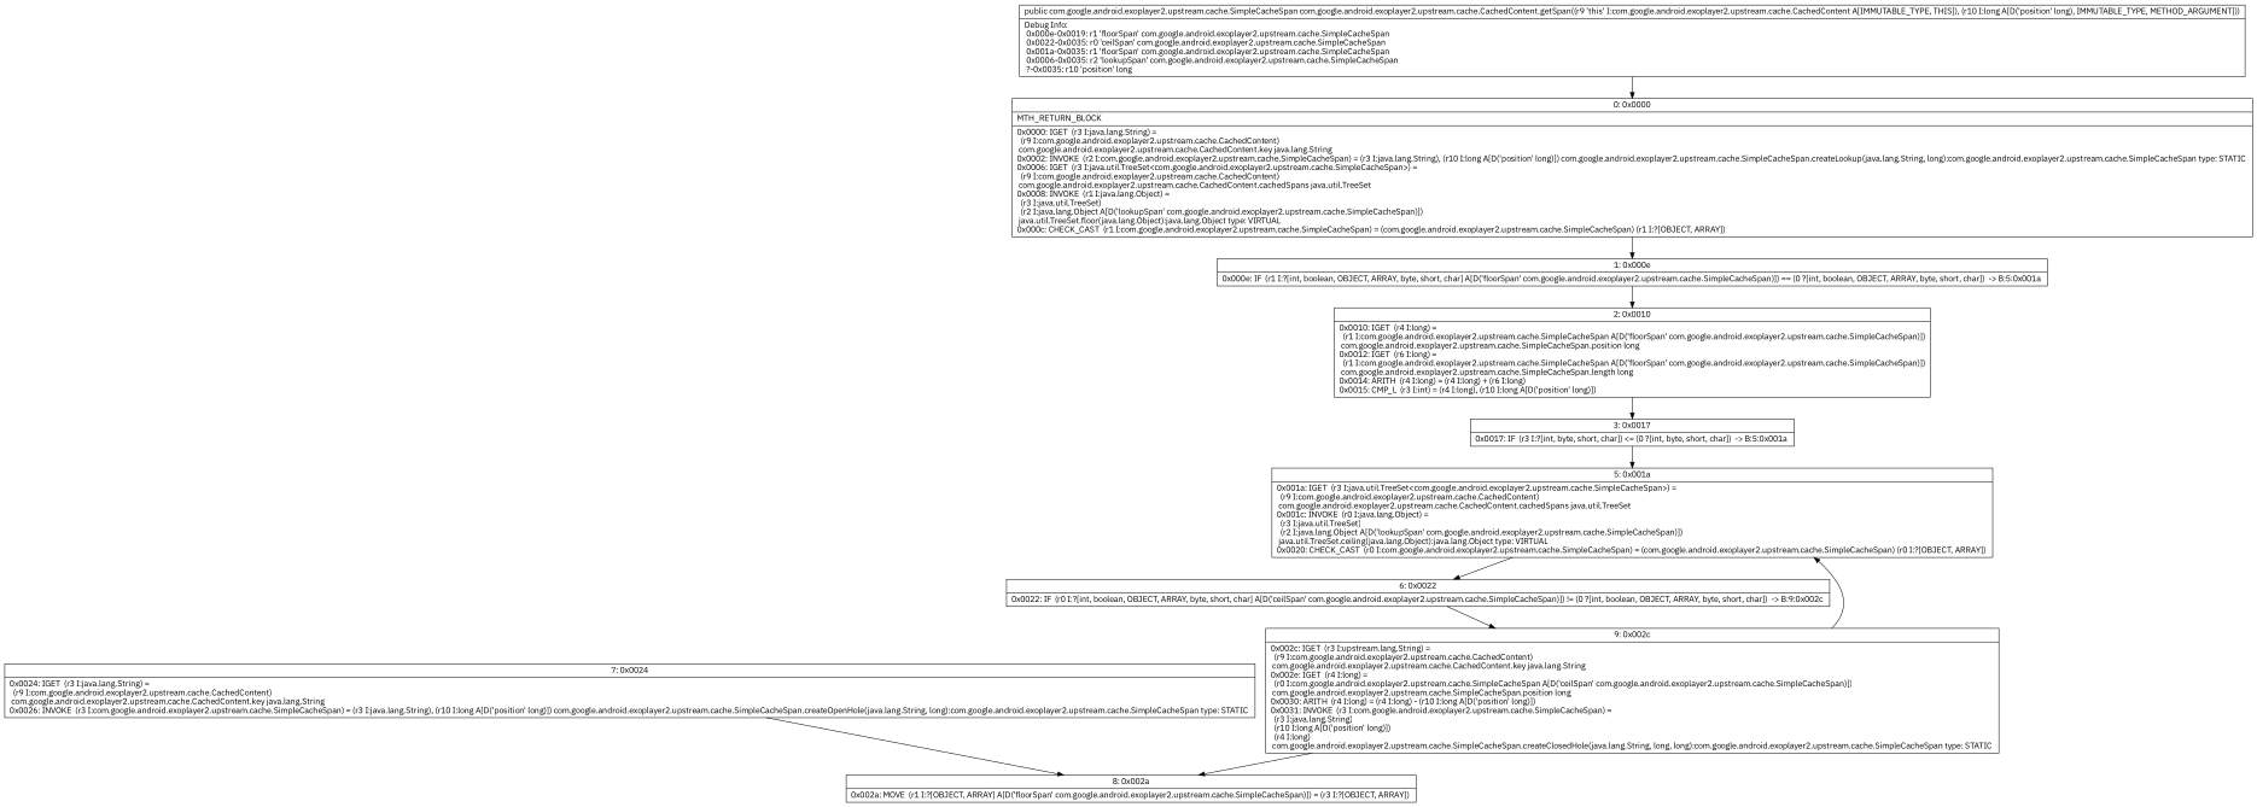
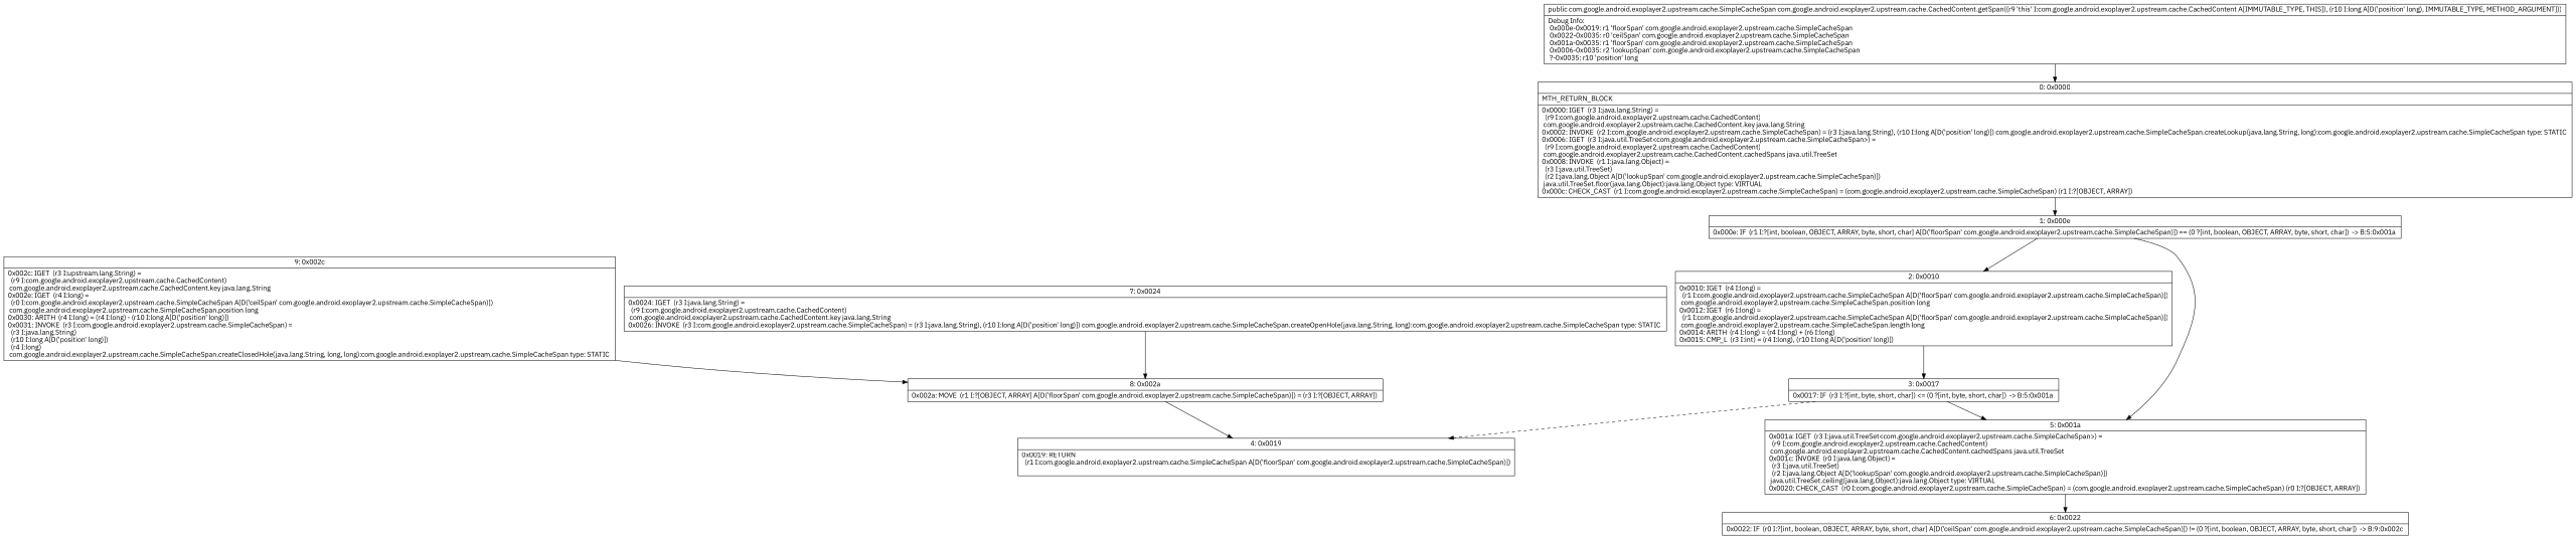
  digraph {
    fontname="IBM Plex Sans"
    node [fontname="IBM Plex Sans" shape=record]
    edge [fontname="IBM Plex Sans"]
    n1 [label="{0\:\ 0x0000|MTH_RETURN_BLOCK\l|0x0000: IGET  (r3 I:java.lang.String) = \l  (r9 I:com.google.android.exoplayer2.upstream.cache.CachedContent)\l com.google.android.exoplayer2.upstream.cache.CachedContent.key java.lang.String \l0x0002: INVOKE  (r2 I:com.google.android.exoplayer2.upstream.cache.SimpleCacheSpan) = (r3 I:java.lang.String), (r10 I:long A[D('position' long)]) com.google.android.exoplayer2.upstream.cache.SimpleCacheSpan.createLookup(java.lang.String, long):com.google.android.exoplayer2.upstream.cache.SimpleCacheSpan type: STATIC \l0x0006: IGET  (r3 I:java.util.TreeSet\<com.google.android.exoplayer2.upstream.cache.SimpleCacheSpan\>) = \l  (r9 I:com.google.android.exoplayer2.upstream.cache.CachedContent)\l com.google.android.exoplayer2.upstream.cache.CachedContent.cachedSpans java.util.TreeSet \l0x0008: INVOKE  (r1 I:java.lang.Object) = \l  (r3 I:java.util.TreeSet)\l  (r2 I:java.lang.Object A[D('lookupSpan' com.google.android.exoplayer2.upstream.cache.SimpleCacheSpan)])\l java.util.TreeSet.floor(java.lang.Object):java.lang.Object type: VIRTUAL \l0x000c: CHECK_CAST  (r1 I:com.google.android.exoplayer2.upstream.cache.SimpleCacheSpan) = (com.google.android.exoplayer2.upstream.cache.SimpleCacheSpan) (r1 I:?[OBJECT, ARRAY]) \l}"]
    n2 [label="{1\:\ 0x000e|0x000e: IF  (r1 I:?[int, boolean, OBJECT, ARRAY, byte, short, char] A[D('floorSpan' com.google.android.exoplayer2.upstream.cache.SimpleCacheSpan)]) == (0 ?[int, boolean, OBJECT, ARRAY, byte, short, char])  \-\> B:5:0x001a \l}"]
    n3 [label="{2\:\ 0x0010|0x0010: IGET  (r4 I:long) = \l  (r1 I:com.google.android.exoplayer2.upstream.cache.SimpleCacheSpan A[D('floorSpan' com.google.android.exoplayer2.upstream.cache.SimpleCacheSpan)])\l com.google.android.exoplayer2.upstream.cache.SimpleCacheSpan.position long \l0x0012: IGET  (r6 I:long) = \l  (r1 I:com.google.android.exoplayer2.upstream.cache.SimpleCacheSpan A[D('floorSpan' com.google.android.exoplayer2.upstream.cache.SimpleCacheSpan)])\l com.google.android.exoplayer2.upstream.cache.SimpleCacheSpan.length long \l0x0014: ARITH  (r4 I:long) = (r4 I:long) + (r6 I:long) \l0x0015: CMP_L  (r3 I:int) = (r4 I:long), (r10 I:long A[D('position' long)]) \l}"]
    n4 [label="{5\:\ 0x001a|0x001a: IGET  (r3 I:java.util.TreeSet\<com.google.android.exoplayer2.upstream.cache.SimpleCacheSpan\>) = \l  (r9 I:com.google.android.exoplayer2.upstream.cache.CachedContent)\l com.google.android.exoplayer2.upstream.cache.CachedContent.cachedSpans java.util.TreeSet \l0x001c: INVOKE  (r0 I:java.lang.Object) = \l  (r3 I:java.util.TreeSet)\l  (r2 I:java.lang.Object A[D('lookupSpan' com.google.android.exoplayer2.upstream.cache.SimpleCacheSpan)])\l java.util.TreeSet.ceiling(java.lang.Object):java.lang.Object type: VIRTUAL \l0x0020: CHECK_CAST  (r0 I:com.google.android.exoplayer2.upstream.cache.SimpleCacheSpan) = (com.google.android.exoplayer2.upstream.cache.SimpleCacheSpan) (r0 I:?[OBJECT, ARRAY]) \l}"]
    n5 [label="{3\:\ 0x0017|0x0017: IF  (r3 I:?[int, byte, short, char]) \<= (0 ?[int, byte, short, char])  \-\> B:5:0x001a \l}"]
    n6 [label="{6\:\ 0x0022|0x0022: IF  (r0 I:?[int, boolean, OBJECT, ARRAY, byte, short, char] A[D('ceilSpan' com.google.android.exoplayer2.upstream.cache.SimpleCacheSpan)]) != (0 ?[int, boolean, OBJECT, ARRAY, byte, short, char])  \-\> B:9:0x002c \l}"]
+   n7 [label="{4\:\ 0x0019|0x0019: RETURN  \l  (r1 I:com.google.android.exoplayer2.upstream.cache.SimpleCacheSpan A[D('floorSpan' com.google.android.exoplayer2.upstream.cache.SimpleCacheSpan)])\l \l}"]
    n8 [label="{9\:\ 0x002c|0x002c: IGET  (r3 I:upstream.lang.String) = \l  (r9 I:com.google.android.exoplayer2.upstream.cache.CachedContent)\l com.google.android.exoplayer2.upstream.cache.CachedContent.key java.lang.String \l0x002e: IGET  (r4 I:long) = \l  (r0 I:com.google.android.exoplayer2.upstream.cache.SimpleCacheSpan A[D('ceilSpan' com.google.android.exoplayer2.upstream.cache.SimpleCacheSpan)])\l com.google.android.exoplayer2.upstream.cache.SimpleCacheSpan.position long \l0x0030: ARITH  (r4 I:long) = (r4 I:long) \- (r10 I:long A[D('position' long)]) \l0x0031: INVOKE  (r3 I:com.google.android.exoplayer2.upstream.cache.SimpleCacheSpan) = \l  (r3 I:java.lang.String)\l  (r10 I:long A[D('position' long)])\l  (r4 I:long)\l com.google.android.exoplayer2.upstream.cache.SimpleCacheSpan.createClosedHole(java.lang.String, long, long):com.google.android.exoplayer2.upstream.cache.SimpleCacheSpan type: STATIC \l}"]
    n9 [label="{7\:\ 0x0024|0x0024: IGET  (r3 I:java.lang.String) = \l  (r9 I:com.google.android.exoplayer2.upstream.cache.CachedContent)\l com.google.android.exoplayer2.upstream.cache.CachedContent.key java.lang.String \l0x0026: INVOKE  (r3 I:com.google.android.exoplayer2.upstream.cache.SimpleCacheSpan) = (r3 I:java.lang.String), (r10 I:long A[D('position' long)]) com.google.android.exoplayer2.upstream.cache.SimpleCacheSpan.createOpenHole(java.lang.String, long):com.google.android.exoplayer2.upstream.cache.SimpleCacheSpan type: STATIC \l}"]
    n10 [label="{8\:\ 0x002a|0x002a: MOVE  (r1 I:?[OBJECT, ARRAY] A[D('floorSpan' com.google.android.exoplayer2.upstream.cache.SimpleCacheSpan)]) = (r3 I:?[OBJECT, ARRAY]) \l}"]
    n11 [label="{public com.google.android.exoplayer2.upstream.cache.SimpleCacheSpan com.google.android.exoplayer2.upstream.cache.CachedContent.getSpan((r9 'this' I:com.google.android.exoplayer2.upstream.cache.CachedContent A[IMMUTABLE_TYPE, THIS]), (r10 I:long A[D('position' long), IMMUTABLE_TYPE, METHOD_ARGUMENT]))  | Debug Info:\l  0x000e\-0x0019: r1 'floorSpan' com.google.android.exoplayer2.upstream.cache.SimpleCacheSpan\l  0x0022\-0x0035: r0 'ceilSpan' com.google.android.exoplayer2.upstream.cache.SimpleCacheSpan\l  0x001a\-0x0035: r1 'floorSpan' com.google.android.exoplayer2.upstream.cache.SimpleCacheSpan\l  0x0006\-0x0035: r2 'lookupSpan' com.google.android.exoplayer2.upstream.cache.SimpleCacheSpan\l  ?\-0x0035: r10 'position' long\l}"]
    n1 -> n2
    n2 -> n3 [style=solid]
-   n8 -> n4
+   n2 -> n4
    n3 -> n5
    n4 -> n6
    n5 -> n4
-   n6 -> n8
+   n5 -> n7 [style=dashed]
    n8 -> n10
    n9 -> n10
+   n10 -> n7
    n11 -> n1
  }
